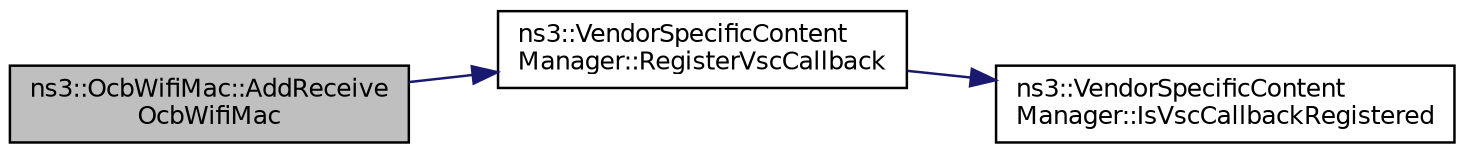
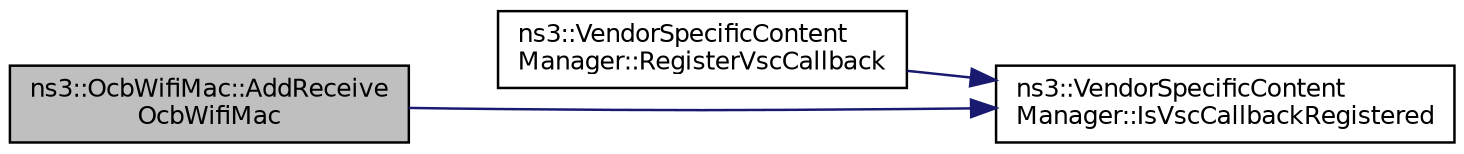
  digraph {
    rankdir=LR
    node [color=black fillcolor=white fontname=Helvetica fontsize=10 shape=record style=filled]
    edge [color=midnightblue fontname=Helvetica fontsize=10 labelfontname=Helvetica labelfontsize=10 style=solid]
    n1 [fillcolor=grey75 fontcolor=black height=0.2 label="ns3::OcbWifiMac::AddReceive\lOcbWifiMac" width=0.4]
    n2 [height=0.2 label="ns3::VendorSpecificContent\lManager::RegisterVscCallback" width=0.4]
    n3 [height=0.2 label="ns3::VendorSpecificContent\lManager::IsVscCallbackRegistered" width=0.4]
-   n1 -> n2
+   n1 -> n3
    n2 -> n3
  }
